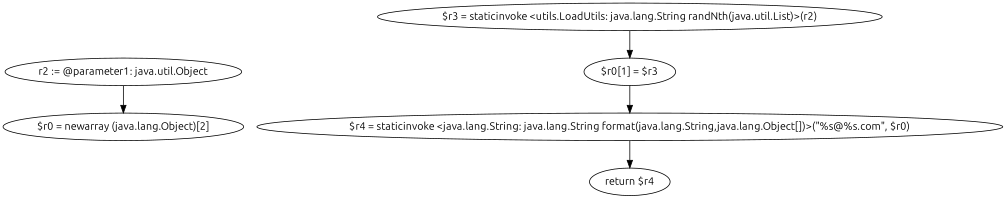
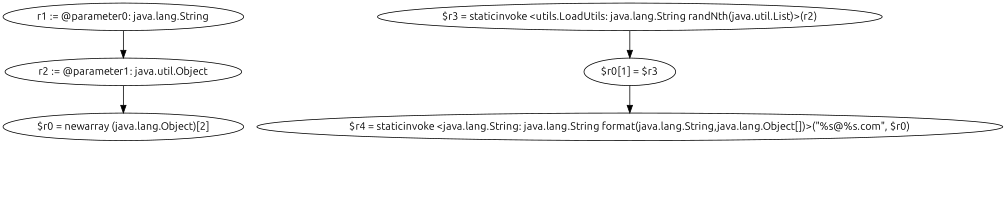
  digraph {
    fontname=Ubuntu
    node [fontname=Ubuntu]
    edge [fontname=Ubuntu]
    n1 [label="r2 := @parameter1: java.util.Object"]
+   "r1 := @parameter0: java.lang.String"
    "$r0 = newarray (java.lang.Object)[2]"
    "$r3 = staticinvoke <utils.LoadUtils: java.lang.String randNth(java.util.List)>(r2)"
    "$r0[1] = $r3"
    "$r4 = staticinvoke <java.lang.String: java.lang.String format(java.lang.String,java.lang.Object[])>(\"%s@%s.com\", $r0)"
-   "return $r4"
    n1 -> "$r0 = newarray (java.lang.Object)[2]"
+   "r1 := @parameter0: java.lang.String" -> n1
    "$r3 = staticinvoke <utils.LoadUtils: java.lang.String randNth(java.util.List)>(r2)" -> "$r0[1] = $r3"
    "$r0[1] = $r3" -> "$r4 = staticinvoke <java.lang.String: java.lang.String format(java.lang.String,java.lang.Object[])>(\"%s@%s.com\", $r0)"
-   "$r4 = staticinvoke <java.lang.String: java.lang.String format(java.lang.String,java.lang.Object[])>(\"%s@%s.com\", $r0)" -> "return $r4"
  }
